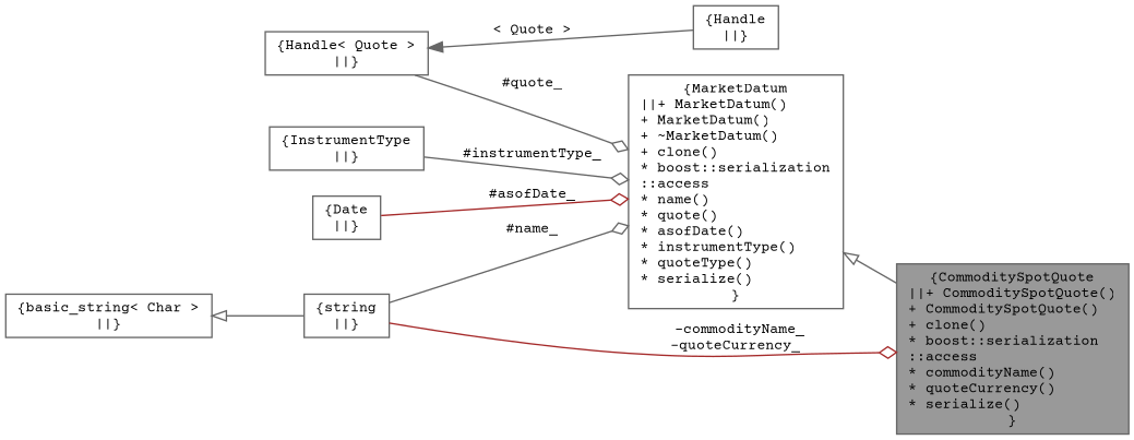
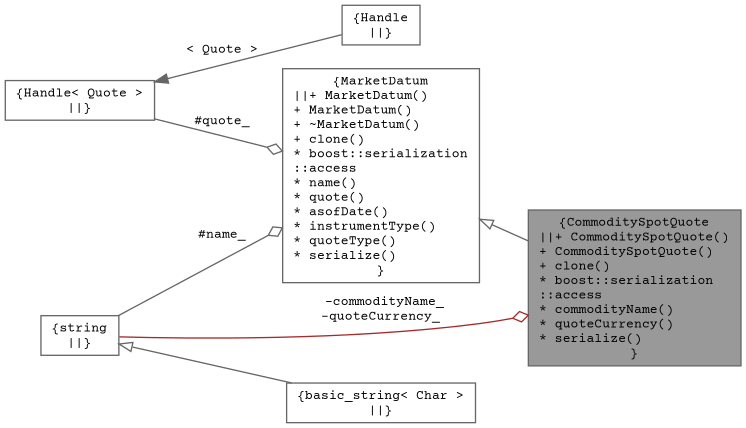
  digraph {
    fontname="Courier Prime"
    rankdir=LR
    node [color=gray40 fillcolor=white fontname="Courier Prime" fontsize=10 shape=box style=filled]
    edge [color=gray40 fontname="Courier Prime" fontsize=10 labelfontname=Helvetica labelfontsize=10 style=solid arrowhead=odiamond]
    n1 [fillcolor=grey60 fontcolor=black height=0.2 label="{CommoditySpotQuote\n||+ CommoditySpotQuote()\l+ CommoditySpotQuote()\l+ clone()\l* boost::serialization\l::access\l* commodityName()\l* quoteCurrency()\l* serialize()\l}" width=0.4]
    n2 [height=0.2 label="{MarketDatum\n||+ MarketDatum()\l+ MarketDatum()\l+ ~MarketDatum()\l+ clone()\l* boost::serialization\l::access\l* name()\l* quote()\l* asofDate()\l* instrumentType()\l* quoteType()\l* serialize()\l}" width=0.4]
    n3 [height=0.2 label="{Handle\< Quote \>\n||}" width=0.4]
    n4 [height=0.2 label="{Handle\n||}" width=0.4]
-   n5 [height=0.2 label="{Date\n||}" width=0.4]
    n6 [height=0.2 label="{string\n||}" width=0.4]
    n7 [height=0.2 label="{basic_string\< Char \>\n||}" width=0.4]
-   n8 [height=0.2 label="{InstrumentType\n||}" width=0.4]
    n2 -> n1 [arrowtail=onormal dir=back arrowhead=""]
    n3 -> n2 [label=" #quote_"]
    n3 -> n4 [dir=back label=" \< Quote \>" arrowhead=""]
-   n5 -> n2 [color=brown label=" #asofDate_"]
    n6 -> n1 [color=brown label=" -commodityName_\n-quoteCurrency_"]
    n6 -> n2 [label=" #name_"]
-   n7 -> n6 [arrowtail=onormal dir=back arrowhead=""]
-   n8 -> n2 [label=" #instrumentType_"]
+   n6 -> n7 [arrowtail=onormal dir=back arrowhead=""]
  }
